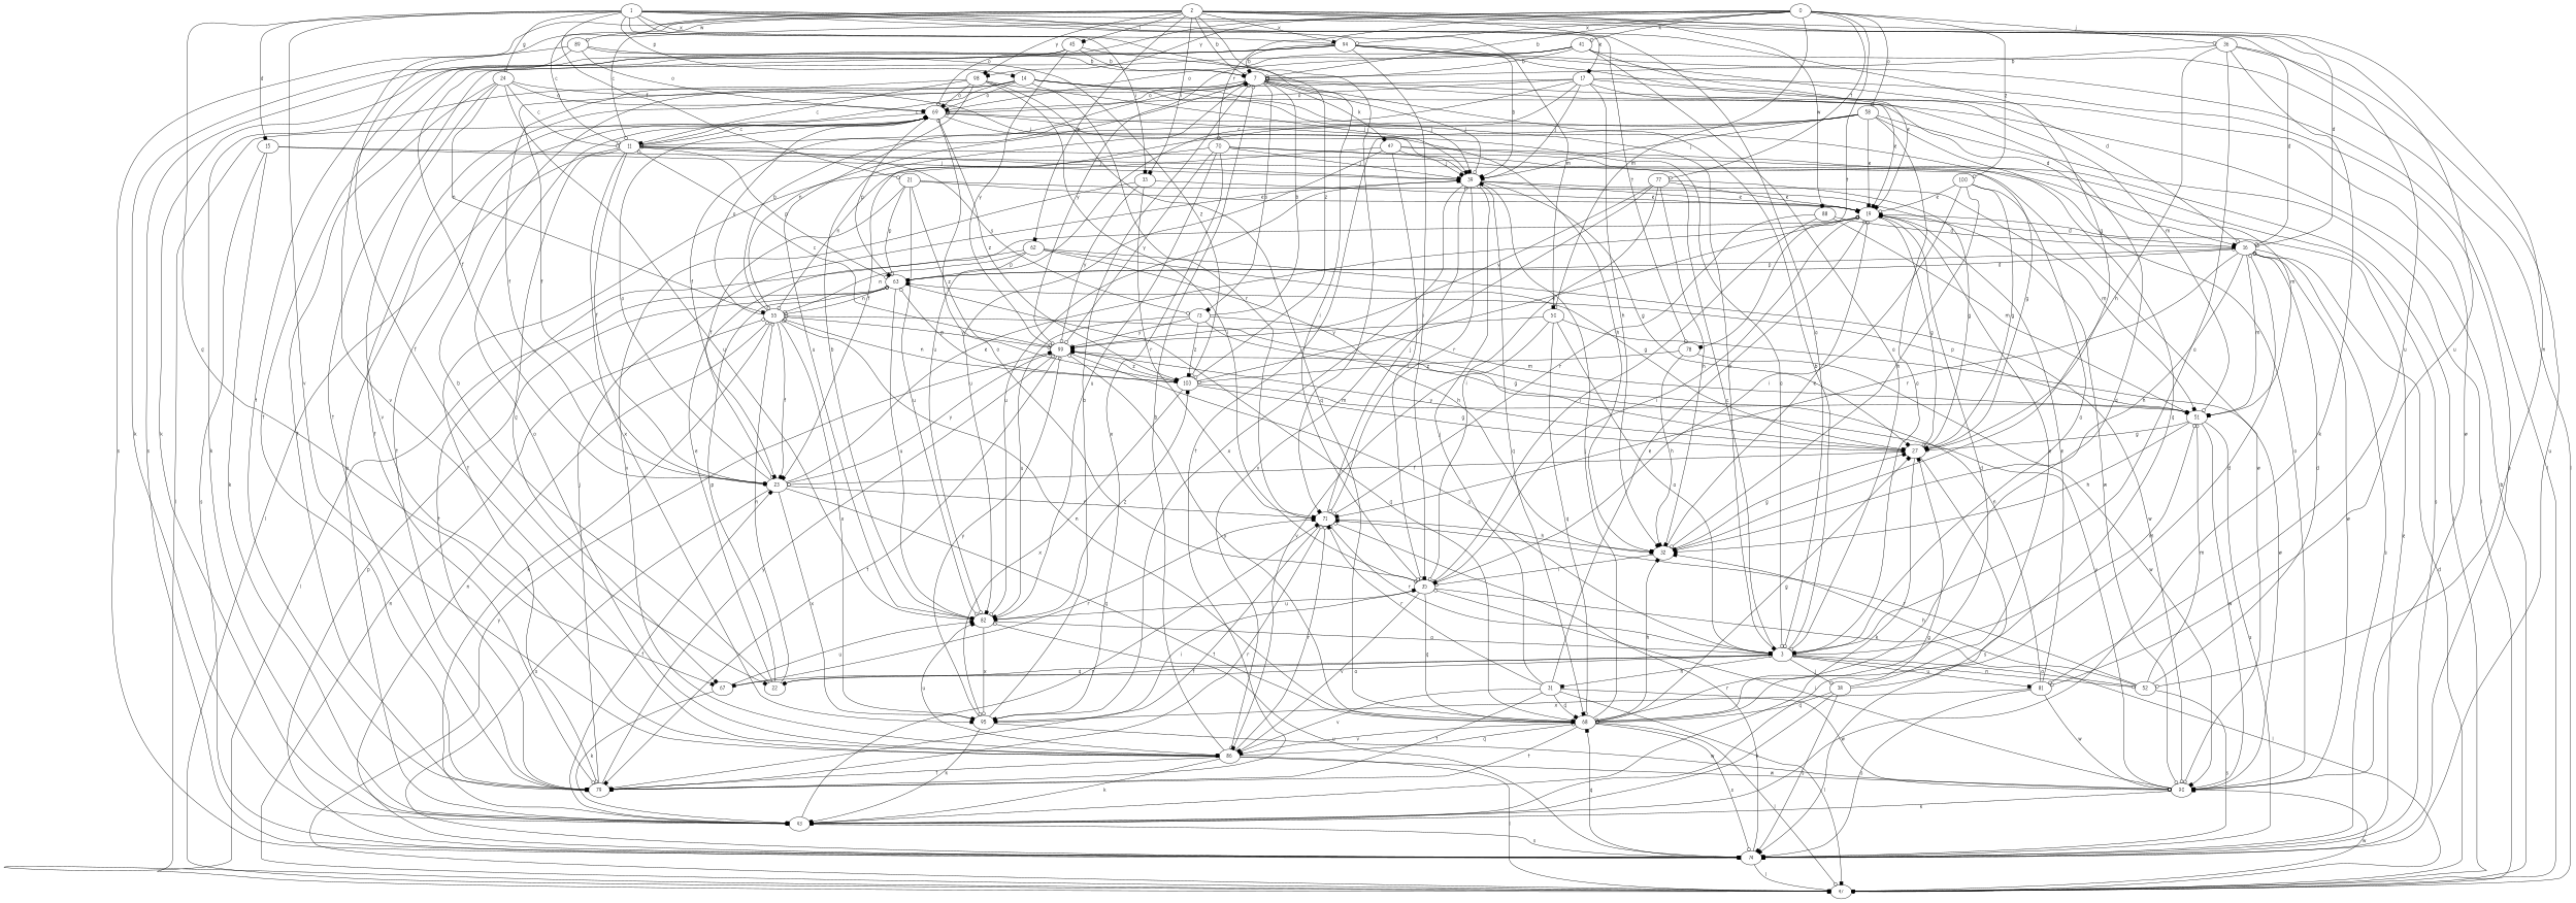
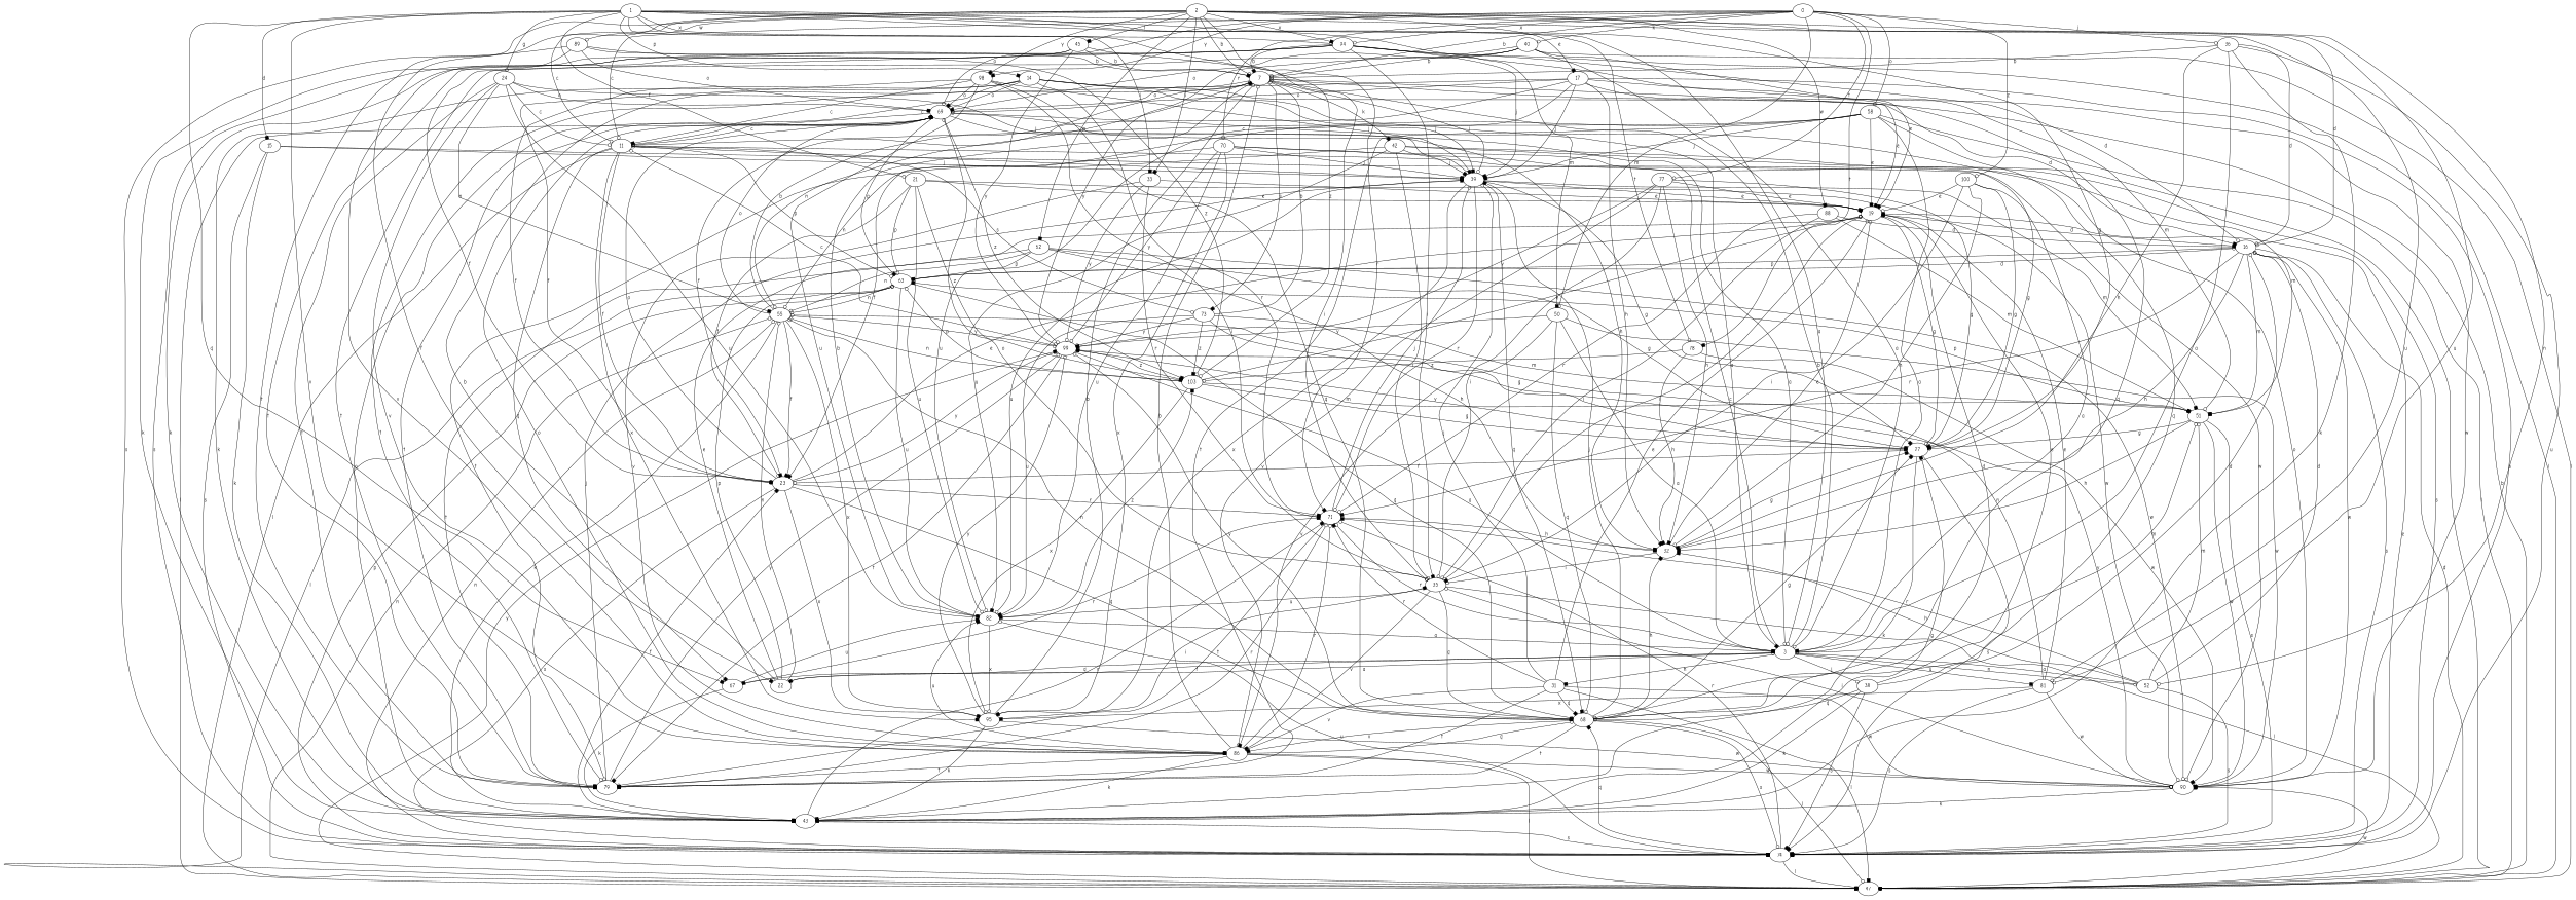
  strict digraph {
    fontname="Comic Neue"
    node [fontname="Comic Neue"]
    edge [arrowhead=odot fontname="Comic Neue"]
    0
    7
    11
    36
-   40 [label=41]
+   40
    50
    58
    n8 [label=69]
    70
    77
    78
    94
    98
    100
    19
    39
    42
    55
    73
    67
    23
    47
    63
    95
    3
    16
    43
    74
    32
    79
    99
    86
    90
    68
    103
    27
    51
    82
    35
    1
    14
    15
    21
    24
    33
    81
    22
    52
    71
    31
    38
    2
    17
    n54 [label=45]
    62
    88
    89
    0 -> 7 [label=b]
    0 -> 11 [label=c]
    0 -> 36 [label=j]
    0 -> 40 [label=k]
    0 -> 50 [label=m]
    0 -> 58 [label=o]
    0 -> n8 [label=o]
    0 -> 70 [label=r]
    0 -> 77 [label=t]
    0 -> 78 [arrowhead=box label=t]
    0 -> 94 [label=x]
    0 -> 98 [arrowhead=box label=y]
    0 -> 100 [label=z]
    7 -> n8 [label=o]
    7 -> 19 [arrowhead=box label=e]
    7 -> 39 [label=j]
    7 -> 42 [arrowhead=box label=k]
    7 -> 55 [label=n]
    7 -> 73 [arrowhead=box label=s]
    11 -> 39 [arrowhead=box label=j]
    11 -> 73 [label=s]
    11 -> 67 [arrowhead=box label=q]
    11 -> 23 [arrowhead=box label=f]
    11 -> 47 [arrowhead=box label=l]
    11 -> 63 [label=p]
    11 -> 95 [arrowhead=box label=x]
    36 -> 7 [label=b]
    36 -> 3 [label=a]
    36 -> 16 [label=d]
    36 -> 43 [label=k]
    36 -> 74 [arrowhead=box label=u]
    36 -> 32 [arrowhead=box label=h]
    40 -> 7 [label=b]
    40 -> n8 [arrowhead=box label=o]
    40 -> 19 [arrowhead=box label=e]
    40 -> 47 [label=l]
    40 -> 3 [label=a]
    40 -> 79 [arrowhead=box label=t]
    40 -> 99 [label=y]
    50 -> 3 [label=a]
    50 -> 99 [arrowhead=box label=y]
    50 -> 86 [arrowhead=box label=v]
    50 -> 90 [arrowhead=box label=w]
    50 -> 68 [label=q]
    58 -> 11 [label=c]
    58 -> 19 [arrowhead=box label=e]
    58 -> 39 [label=j]
    58 -> 23 [arrowhead=box label=f]
    58 -> 47 [arrowhead=box label=l]
    58 -> 3 [label=a]
    58 -> 79 [arrowhead=box label=t]
    58 -> 68 [label=q]
    n8 -> 11 [label=c]
    n8 -> 47 [label=l]
    n8 -> 63 [arrowhead=box label=p]
    n8 -> 3 [label=a]
    n8 -> 32 [arrowhead=box label=h]
    n8 -> 79 [arrowhead=box label=t]
    n8 -> 103 [arrowhead=box label=z]
    70 -> 39 [arrowhead=box label=j]
    70 -> 55 [label=n]
    70 -> 95 [label=x]
    70 -> 99 [label=y]
    70 -> 27 [arrowhead=box label=g]
    70 -> 51 [arrowhead=box label=m]
    70 -> 82 [label=u]
    77 -> 19 [arrowhead=box label=e]
    77 -> 32 [arrowhead=box label=h]
    77 -> 99 [arrowhead=box label=y]
    77 -> 86 [label=v]
    77 -> 27 [label=g]
    77 -> 35 [label=i]
    78 -> 32 [arrowhead=box label=h]
    78 -> 90 [arrowhead=box label=w]
    78 -> 103 [label=z]
    94 -> 7 [arrowhead=box label=b]
-   94 -> 39 [arrowhead=box label=b]
+   94 -> 39 [arrowhead=box label=j]
    94 -> 23 [label=f]
    94 -> 47 [label=l]
    94 -> 16 [label=d]
    94 -> 43 [label=k]
    94 -> 79 [label=t]
    94 -> 51 [label=m]
    94 -> 35 [arrowhead=box label=i]
    98 -> 11 [arrowhead=box label=c]
    98 -> n8 [arrowhead=box label=o]
    98 -> 39 [arrowhead=box label=j]
    98 -> 23 [label=f]
    98 -> 68 [arrowhead=box label=q]
    98 -> 82 [arrowhead=box label=u]
    98 -> 35 [label=i]
    100 -> 19 [label=e]
    100 -> 3 [arrowhead=box label=a]
    100 -> 32 [label=h]
    100 -> 27 [arrowhead=box label=g]
    100 -> 35 [arrowhead=box label=i]
    19 -> 16 [arrowhead=box label=d]
    19 -> 27 [label=g]
    19 -> 35 [label=i]
    39 -> 19 [arrowhead=box label=e]
    39 -> 95 [arrowhead=box label=x]
    39 -> 68 [arrowhead=box label=q]
    39 -> 27 [arrowhead=box label=g]
    39 -> 51 [arrowhead=box label=m]
    39 -> 82 [label=u]
    39 -> 71 [label=r]
    42 -> 39 [arrowhead=box label=j]
    42 -> 47 [label=l]
    42 -> 74 [arrowhead=box label=s]
    42 -> 79 [label=t]
    42 -> 82 [arrowhead=box label=u]
    42 -> 35 [label=i]
    55 -> 7 [label=b]
    55 -> n8 [arrowhead=box label=o]
    55 -> 23 [arrowhead=box label=f]
    55 -> 95 [label=x]
    55 -> 43 [arrowhead=box label=k]
    55 -> 99 [label=y]
    73 -> 7 [label=b]
    73 -> 99 [label=y]
    73 -> 103 [arrowhead=box label=z]
    73 -> 27 [label=g]
    73 -> 51 [arrowhead=box label=m]
    73 -> 82 [arrowhead=box label=u]
    67 -> 43 [arrowhead=box label=k]
    67 -> 82 [arrowhead=box label=u]
    67 -> 71 [arrowhead=box label=r]
    23 -> n8 [arrowhead=box label=o]
    23 -> 19 [label=e]
    23 -> 95 [arrowhead=box label=x]
    23 -> 74 [arrowhead=box label=s]
    23 -> 99 [label=y]
    23 -> 68 [arrowhead=box label=q]
    23 -> 71 [arrowhead=box label=r]
    47 -> 7 [label=b]
    47 -> 55 [label=n]
    47 -> 16 [label=d]
    47 -> 99 [arrowhead=box label=y]
    47 -> 90 [arrowhead=box label=w]
    63 -> 55 [label=n]
    63 -> 47 [arrowhead=box label=l]
    63 -> 16 [label=d]
    63 -> 68 [label=q]
    63 -> 82 [label=u]
    95 -> 7 [label=b]
    95 -> 43 [arrowhead=box label=k]
    95 -> 99 [label=y]
    95 -> 90 [label=w]
    95 -> 35 [arrowhead=box label=i]
    3 -> 7 [label=b]
    3 -> 11 [label=c]
    3 -> 67 [arrowhead=box label=q]
    3 -> 51 [label=m]
    3 -> 81 [arrowhead=box label=u]
    3 -> 22 [arrowhead=box label=f]
    3 -> 52 [label=n]
    3 -> 71 [label=r]
    3 -> 31 [arrowhead=box label=h]
    3 -> 38 [label=j]
    16 -> 63 [arrowhead=box label=p]
    16 -> 74 [arrowhead=box label=s]
    16 -> 32 [label=h]
    16 -> 90 [arrowhead=box label=w]
    16 -> 51 [arrowhead=box label=m]
    16 -> 71 [arrowhead=box label=r]
    43 -> n8 [arrowhead=box label=o]
    43 -> 23 [arrowhead=box label=f]
    43 -> 74 [arrowhead=box label=s]
    43 -> 27 [arrowhead=box label=g]
    43 -> 71 [arrowhead=box label=r]
    74 -> 19 [arrowhead=box label=e]
    74 -> 55 [label=n]
    74 -> 47 [label=l]
    74 -> 63 [label=p]
    74 -> 68 [arrowhead=box label=q]
    74 -> 82 [label=u]
    74 -> 71 [label=r]
    32 -> 19 [label=e]
    32 -> 27 [arrowhead=box label=g]
    32 -> 35 [label=i]
    79 -> 39 [arrowhead=box label=j]
    79 -> 99 [label=y]
    79 -> 71 [label=r]
    99 -> 11 [label=c]
    99 -> 3 [arrowhead=box label=a]
    99 -> 79 [arrowhead=box label=t]
    99 -> 103 [arrowhead=box label=z]
    86 -> 7 [label=b]
    86 -> n8 [arrowhead=box label=o]
    86 -> 47 [arrowhead=box label=l]
    86 -> 43 [label=k]
    86 -> 79 [label=t]
    86 -> 90 [label=w]
    86 -> 68 [label=q]
    86 -> 82 [arrowhead=box label=u]
    86 -> 71 [label=r]
    90 -> n8 [label=o]
    90 -> 43 [arrowhead=box label=k]
    90 -> 99 [arrowhead=box label=y]
    90 -> 35 [label=i]
    68 -> 19 [label=d]
    68 -> 39 [arrowhead=box label=j]
    68 -> 55 [label=n]
    68 -> 47 [label=l]
    68 -> 74 [label=s]
    68 -> 32 [arrowhead=box label=h]
    68 -> 79 [arrowhead=box label=t]
    68 -> 99 [label=y]
    68 -> 86 [arrowhead=box label=v]
    68 -> 27 [arrowhead=box label=g]
    103 -> 19 [label=e]
    103 -> 55 [label=n]
    103 -> 63 [label=p]
    103 -> 95 [label=x]
    103 -> 27 [arrowhead=box label=g]
    103 -> 51 [label=m]
    27 -> 23 [label=f]
    27 -> 43 [label=k]
    27 -> 74 [arrowhead=box label=s]
    27 -> 99 [arrowhead=box label=y]
    51 -> 63 [arrowhead=box label=p]
    51 -> 74 [label=s]
    51 -> 32 [arrowhead=box label=h]
    51 -> 90 [label=w]
    51 -> 27 [label=g]
    82 -> 7 [arrowhead=box label=b]
    82 -> 95 [label=x]
    82 -> 3 [arrowhead=box label=a]
    82 -> 103 [arrowhead=box label=z]
    35 -> n8 [label=o]
    35 -> 47 [label=l]
    35 -> 86 [arrowhead=box label=v]
    35 -> 68 [arrowhead=box label=q]
    35 -> 82 [arrowhead=box label=u]
    1 -> 50 [arrowhead=box label=m]
    1 -> 78 [label=t]
    1 -> 94 [label=x]
    1 -> 67 [arrowhead=box label=q]
    1 -> 3 [label=a]
    1 -> 86 [arrowhead=box label=v]
    1 -> 103 [label=z]
    1 -> 27 [arrowhead=box label=g]
    1 -> 14 [arrowhead=box label=p]
    1 -> 15 [arrowhead=box label=d]
    1 -> 21 [label=f]
    1 -> 24 [label=g]
    1 -> 33 [arrowhead=box label=i]
    1 -> 81 [label=u]
    14 -> 11 [label=c]
    14 -> n8 [label=o]
    14 -> 39 [arrowhead=box label=j]
    14 -> 23 [label=f]
    14 -> 3 [arrowhead=box label=a]
    14 -> 16 [arrowhead=box label=d]
    14 -> 43 [arrowhead=box label=k]
    14 -> 71 [label=r]
    15 -> 39 [arrowhead=box label=j]
    15 -> 43 [arrowhead=box label=k]
    15 -> 74 [label=s]
    15 -> 90 [label=w]
    21 -> 19 [label=e]
    21 -> 23 [label=f]
    21 -> 63 [label=p]
    21 -> 90 [label=w]
    21 -> 103 [arrowhead=box label=z]
    21 -> 82 [label=u]
    24 -> 11 [label=c]
    24 -> n8 [label=o]
    24 -> 39 [label=j]
    24 -> 55 [arrowhead=box label=n]
    24 -> 79 [arrowhead=box label=t]
    24 -> 86 [arrowhead=box label=v]
    24 -> 82 [label=u]
    33 -> 19 [arrowhead=box label=e]
    33 -> 99 [label=y]
    33 -> 86 [label=v]
    33 -> 71 [arrowhead=box label=r]
    81 -> 19 [arrowhead=box label=e]
    81 -> 55 [label=n]
    81 -> 95 [arrowhead=box label=x]
    81 -> 74 [arrowhead=box label=s]
    81 -> 90 [label=w]
    22 -> 7 [label=b]
    22 -> 19 [label=e]
    22 -> 55 [label=n]
    22 -> 63 [label=p]
    22 -> 3 [label=a]
    52 -> 3 [label=a]
    52 -> 16 [label=d]
    52 -> 74 [arrowhead=box label=s]
    52 -> 32 [arrowhead=box label=h]
    52 -> 51 [label=m]
    52 -> 71 [arrowhead=box label=r]
    71 -> 39 [label=j]
    71 -> 32 [arrowhead=box label=h]
    71 -> 79 [label=t]
    31 -> 19 [label=e]
    31 -> 39 [label=j]
    31 -> 47 [arrowhead=box label=l]
    31 -> 79 [arrowhead=box label=t]
    31 -> 86 [label=v]
    31 -> 90 [label=w]
    31 -> 68 [arrowhead=box label=q]
    31 -> 71 [arrowhead=box label=r]
    38 -> 19 [label=e]
    38 -> 16 [label=d]
    38 -> 43 [arrowhead=box label=k]
    38 -> 74 [arrowhead=box label=s]
    38 -> 68 [label=q]
    2 -> 7 [label=b]
    2 -> 11 [label=c]
    2 -> 94 [arrowhead=box label=x]
    2 -> 98 [arrowhead=box label=y]
    2 -> 16 [label=d]
    2 -> 79 [arrowhead=box label=t]
    2 -> 33 [arrowhead=box label=i]
    2 -> 81 [label=u]
    2 -> 22 [arrowhead=box label=f]
    2 -> 52 [label=n]
    2 -> 71 [arrowhead=box label=r]
    2 -> 17 [arrowhead=box label=e]
    2 -> n54 [arrowhead=box label=l]
    2 -> 62 [arrowhead=box label=p]
    2 -> 88 [arrowhead=box label=w]
    2 -> 89 [label=w]
    17 -> n8 [label=o]
    17 -> 39 [arrowhead=box label=j]
    17 -> 23 [arrowhead=box label=f]
    17 -> 74 [arrowhead=box label=s]
    17 -> 32 [arrowhead=box label=h]
    17 -> 79 [label=t]
    17 -> 90 [arrowhead=box label=w]
    17 -> 68 [label=q]
    17 -> 82 [label=u]
    n54 -> 7 [label=b]
    n54 -> 74 [arrowhead=box label=s]
    n54 -> 99 [label=y]
    n54 -> 86 [label=v]
    n54 -> 35 [label=i]
    62 -> 55 [label=n]
    62 -> 63 [label=p]
    62 -> 32 [arrowhead=box label=h]
    62 -> 79 [arrowhead=box label=t]
    62 -> 90 [label=w]
    62 -> 27 [arrowhead=box label=g]
    88 -> 16 [label=d]
    88 -> 51 [arrowhead=box label=m]
    88 -> 35 [label=i]
    88 -> 71 [label=r]
    89 -> 7 [arrowhead=box label=b]
    89 -> n8 [arrowhead=box label=o]
    89 -> 43 [arrowhead=box label=k]
    89 -> 74 [arrowhead=box label=s]
    89 -> 103 [label=z]
  }
